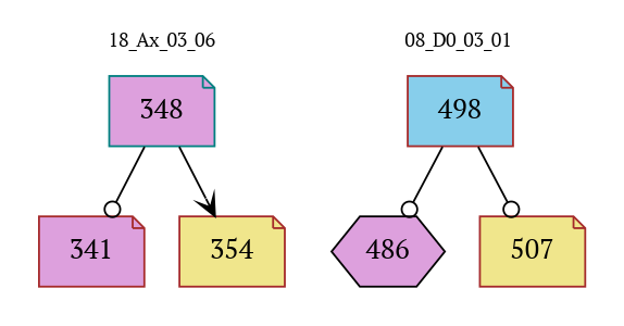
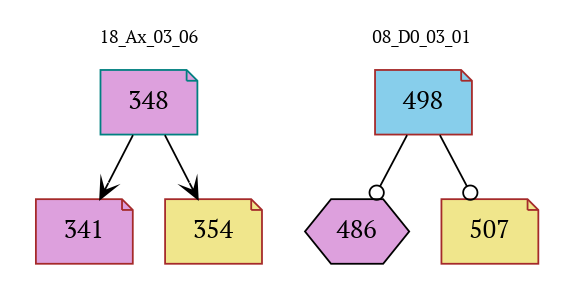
  digraph {
    fontname="PT Serif"
    node [color=brown fillcolor=plum fontname="PT Serif" shape=note style=filled]
    edge [arrowhead=vee color=black fontname="PT Serif"]
    n1 [color=teal label=348]
    n2 [label=341]
    n3 [fillcolor=khaki label=354]
    n4 [fillcolor=skyblue label=498]
    n5 [color=black label=486 shape=hexagon]
    n6 [fillcolor=khaki label=507]
    subgraph cluster_1 {
      color=white
      fontsize=10
      label="18_Ax_03_06"
      n1
      n2
      n3
    }
    subgraph cluster_2 {
      color=white
      fontsize=10
      label="08_D0_03_01"
      n4
      n5
      n6
    }
-   n1 -> n2 [arrowhead=odot]
+   n1 -> n2
    n1 -> n3
    n4 -> n5 [arrowhead=odot]
    n4 -> n6 [arrowhead=odot]
  }
